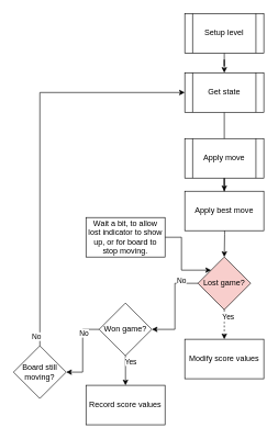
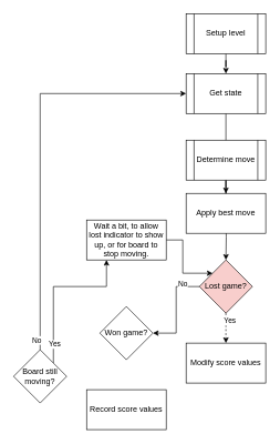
  <mxCell id="0" />
  <mxCell id="1" parent="0" />
  <mxCell id="2" style="edgeStyle=orthogonalEdgeStyle;rounded=0;orthogonalLoop=1;jettySize=auto;html=1;" parent="1" target="9" edge="1"><mxGeometry relative="1" as="geometry"><mxPoint x="340" y="320" as="sourcePoint" /></mxGeometry></mxCell>
  <mxCell id="3" value="Apply best move" style="rounded=0;whiteSpace=wrap;html=1;" parent="1" vertex="1"><mxGeometry x="280" y="290" width="120" height="60" as="geometry" /></mxCell>
  <mxCell id="4" value="Record score values" style="rounded=0;whiteSpace=wrap;html=1;" parent="1" vertex="1"><mxGeometry x="130" y="585" width="120" height="60" as="geometry" /></mxCell>
  <mxCell id="5" style="edgeStyle=orthogonalEdgeStyle;rounded=0;orthogonalLoop=1;jettySize=auto;html=1;dashed=1;" parent="1" source="9" target="10" edge="1"><mxGeometry relative="1" as="geometry" /></mxCell>
  <mxCell id="6" value="Yes" style="edgeLabel;html=1;align=center;verticalAlign=middle;resizable=0;points=[];" parent="5" vertex="1" connectable="0"><mxGeometry x="-0.52" y="6" relative="1" as="geometry"><mxPoint x="-1" as="offset" /></mxGeometry></mxCell>
  <mxCell id="7" style="edgeStyle=orthogonalEdgeStyle;rounded=0;orthogonalLoop=1;jettySize=auto;html=1;" parent="1" source="9" target="24" edge="1"><mxGeometry relative="1" as="geometry" /></mxCell>
  <mxCell id="8" value="No" style="edgeLabel;html=1;align=center;verticalAlign=middle;resizable=0;points=[];" parent="7" vertex="1" connectable="0"><mxGeometry x="-0.629" y="-5" relative="1" as="geometry"><mxPoint as="offset" /></mxGeometry></mxCell>
  <mxCell id="9" value="Lost game?" style="rhombus;whiteSpace=wrap;html=1;fillColor=#f8cecc;" parent="1" vertex="1"><mxGeometry x="300" y="390" width="80" height="80" as="geometry" /></mxCell>
  <mxCell id="10" value="Modify score values" style="rounded=0;whiteSpace=wrap;html=1;" parent="1" vertex="1"><mxGeometry x="280" y="515" width="120" height="60" as="geometry" /></mxCell>
  <mxCell id="11" style="edgeStyle=orthogonalEdgeStyle;rounded=0;orthogonalLoop=1;jettySize=auto;html=1;" parent="1" source="12" target="3" edge="1"><mxGeometry relative="1" as="geometry" /></mxCell>
- <mxCell id="12" value="Apply move" style="shape=process;whiteSpace=wrap;html=1;backgroundOutline=1;" parent="1" vertex="1"><mxGeometry x="280" y="210" width="120" height="60" as="geometry" /></mxCell>
+ <mxCell id="12" value="Determine move" style="shape=process;whiteSpace=wrap;html=1;backgroundOutline=1;" parent="1" vertex="1"><mxGeometry x="280" y="210" width="120" height="60" as="geometry" /></mxCell>
  <mxCell id="13" style="edgeStyle=orthogonalEdgeStyle;rounded=0;orthogonalLoop=1;jettySize=auto;html=1;endArrow=none;" parent="1" source="14" target="12" edge="1"><mxGeometry relative="1" as="geometry" /></mxCell>
  <mxCell id="14" value="Get state" style="shape=process;whiteSpace=wrap;html=1;backgroundOutline=1;" parent="1" vertex="1"><mxGeometry x="280" y="110" width="120" height="60" as="geometry" /></mxCell>
+ <mxCell id="15" style="edgeStyle=orthogonalEdgeStyle;rounded=0;orthogonalLoop=1;jettySize=auto;html=1;exitX=1;exitY=0;exitDx=0;exitDy=0;entryX=0.25;entryY=1;entryDx=0;entryDy=0;" parent="1" source="19" target="26" edge="1"><mxGeometry relative="1" as="geometry"><Array as="points"><mxPoint x="80" y="430" /><mxPoint x="160" y="430" /></Array></mxGeometry></mxCell>
+ <mxCell id="16" value="Yes" style="edgeLabel;html=1;align=center;verticalAlign=middle;resizable=0;points=[];" parent="15" vertex="1" connectable="0"><mxGeometry x="-0.758" y="-1" relative="1" as="geometry"><mxPoint y="-1" as="offset" /></mxGeometry></mxCell>
  <mxCell id="17" style="edgeStyle=orthogonalEdgeStyle;rounded=0;orthogonalLoop=1;jettySize=auto;html=1;exitX=0.5;exitY=0;exitDx=0;exitDy=0;entryX=0;entryY=0.5;entryDx=0;entryDy=0;" parent="1" source="19" target="14" edge="1"><mxGeometry relative="1" as="geometry" /></mxCell>
  <mxCell id="18" value="No" style="edgeLabel;html=1;align=center;verticalAlign=middle;resizable=0;points=[];" parent="17" vertex="1" connectable="0"><mxGeometry x="-0.951" y="6" relative="1" as="geometry"><mxPoint as="offset" /></mxGeometry></mxCell>
  <mxCell id="19" value="Board still moving?" style="rhombus;whiteSpace=wrap;html=1;" parent="1" vertex="1"><mxGeometry x="20" y="525" width="80" height="80" as="geometry" /></mxCell>
- <mxCell id="20" style="edgeStyle=orthogonalEdgeStyle;rounded=0;orthogonalLoop=1;jettySize=auto;html=1;" parent="1" source="24" target="4" edge="1"><mxGeometry relative="1" as="geometry" /></mxCell>
- <mxCell id="21" value="Yes" style="edgeLabel;html=1;align=center;verticalAlign=middle;resizable=0;points=[];" parent="20" vertex="1" connectable="0"><mxGeometry x="-0.662" y="6" relative="1" as="geometry"><mxPoint x="1" as="offset" /></mxGeometry></mxCell>
- <mxCell id="22" style="edgeStyle=orthogonalEdgeStyle;rounded=0;orthogonalLoop=1;jettySize=auto;html=1;" parent="1" source="24" target="19" edge="1"><mxGeometry relative="1" as="geometry" /></mxCell>
- <mxCell id="23" value="No" style="edgeLabel;html=1;align=center;verticalAlign=middle;resizable=0;points=[];" parent="22" vertex="1" connectable="0"><mxGeometry x="-0.482" y="1" relative="1" as="geometry"><mxPoint as="offset" /></mxGeometry></mxCell>
  <mxCell id="24" value="Won game?" style="rhombus;whiteSpace=wrap;html=1;" parent="1" vertex="1"><mxGeometry x="150" y="460" width="80" height="80" as="geometry" /></mxCell>
  <mxCell id="25" style="edgeStyle=orthogonalEdgeStyle;rounded=0;orthogonalLoop=1;jettySize=auto;html=1;entryX=0;entryY=0;entryDx=0;entryDy=0;" parent="1" source="26" target="9" edge="1"><mxGeometry relative="1" as="geometry" /></mxCell>
  <mxCell id="26" value="Wait a bit, to allow lost indicator to show up, or for board to stop moving." style="rounded=0;whiteSpace=wrap;html=1;" parent="1" vertex="1"><mxGeometry x="130" y="330" width="120" height="60" as="geometry" /></mxCell>
  <mxCell id="27" style="edgeStyle=orthogonalEdgeStyle;rounded=0;orthogonalLoop=1;jettySize=auto;html=1;" edge="1" parent="1" source="28" target="14"><mxGeometry relative="1" as="geometry" /></mxCell>
  <mxCell id="28" value="Setup level" style="shape=process;whiteSpace=wrap;html=1;backgroundOutline=1;" vertex="1" parent="1"><mxGeometry x="280" y="20" width="120" height="60" as="geometry" /></mxCell>
